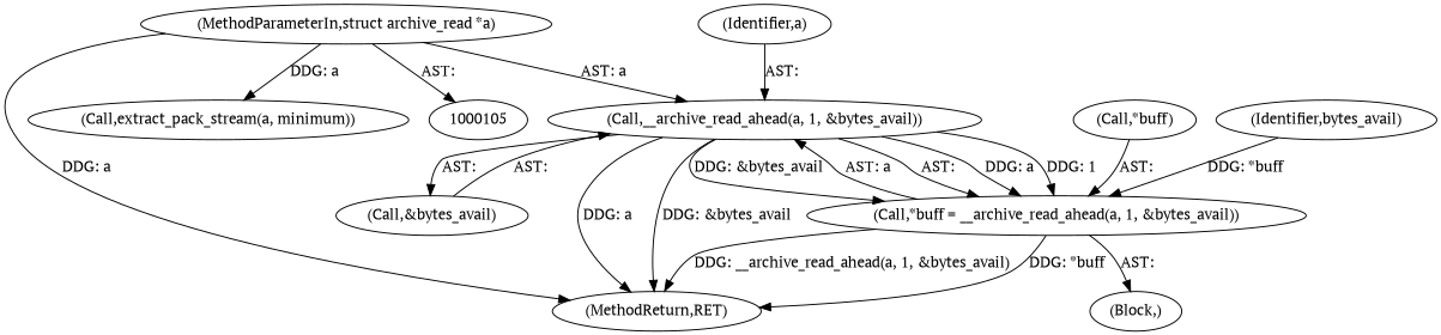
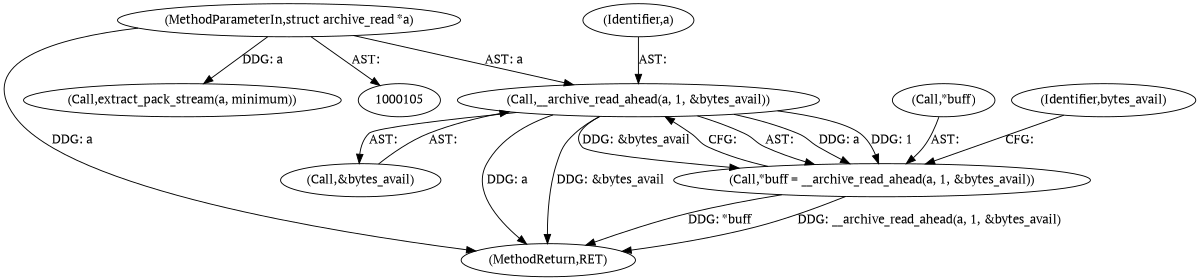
  digraph {
    fontname="PT Serif"
    node [fontname="PT Serif"]
    edge [fontname="PT Serif"]
    n1 [label="(Call,__archive_read_ahead(a, 1, &bytes_avail))"]
    n2 [label="(Call,*buff = __archive_read_ahead(a, 1, &bytes_avail))"]
    n3 [label="(Call,&bytes_avail)"]
    n4 [label="(MethodReturn,RET)"]
-   n5 [label="(Block,)"]
    n6 [label="(MethodParameterIn,struct archive_read *a)"]
    n7 [label="(Call,extract_pack_stream(a, minimum))"]
    1000105
    n9 [label="(Call,*buff)"]
    n10 [label="(Identifier,bytes_avail)"]
    n11 [label="(Identifier,a)"]
    n1 -> n2 [label="AST: "]
    n1 -> n2 [label="DDG: a"]
    n1 -> n2 [label="DDG: 1"]
    n1 -> n2 [label="DDG: &bytes_avail"]
    n1 -> n3 [label="AST: "]
    n1 -> n4 [label="DDG: a"]
    n1 -> n4 [label="DDG: &bytes_avail"]
-   n2 -> n1 [label="AST: a"]
+   n2 -> n1 [label="CFG: "]
    n2 -> n4 [label="DDG: __archive_read_ahead(a, 1, &bytes_avail)"]
    n2 -> n4 [label="DDG: *buff"]
-   n2 -> n5 [label="AST: "]
    n3 -> n1 [label="AST: "]
    n6 -> n1 [label="AST: a"]
    n6 -> n4 [label="DDG: a"]
    n6 -> n7 [label="DDG: a"]
    n6 -> 1000105 [label="AST: "]
    n9 -> n2 [label="AST: "]
-   n10 -> n2 [label="DDG: *buff"]
+   n10 -> n2 [label="CFG: "]
    n11 -> n1 [label="AST: "]
  }
